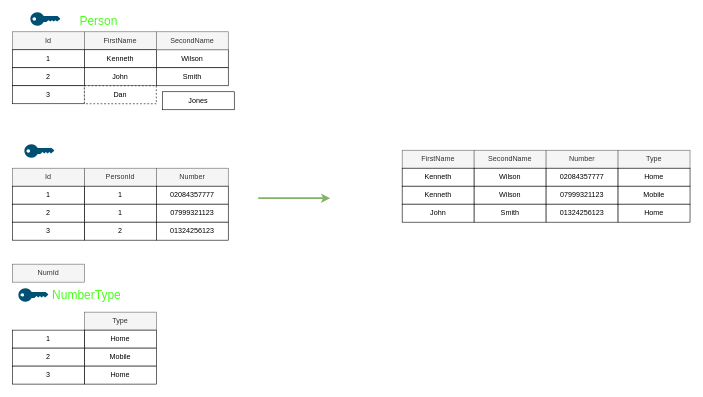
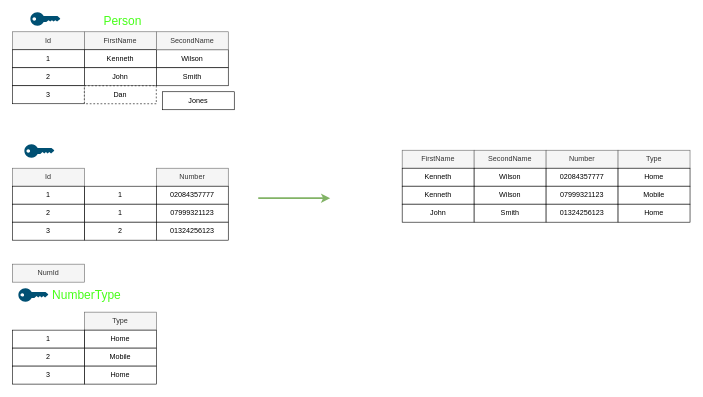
  <mxCell id="0" />
  <mxCell id="1" parent="0" />
- <mxCell id="2" value="PersonId" style="rounded=0;whiteSpace=wrap;html=1;fillColor=#f5f5f5;strokeColor=#666666;fontColor=#333333;" parent="1" vertex="1"><mxGeometry x="140" y="280" width="120" height="30" as="geometry" /></mxCell>
  <mxCell id="3" value="Number" style="rounded=0;whiteSpace=wrap;html=1;fillColor=#f5f5f5;strokeColor=#666666;fontColor=#333333;" parent="1" vertex="1"><mxGeometry x="260" y="280" width="120" height="30" as="geometry" /></mxCell>
  <mxCell id="4" value="1" style="rounded=0;whiteSpace=wrap;html=1;" parent="1" vertex="1"><mxGeometry x="140" y="310" width="120" height="30" as="geometry" /></mxCell>
  <mxCell id="5" value="02084357777" style="rounded=0;whiteSpace=wrap;html=1;" parent="1" vertex="1"><mxGeometry x="260" y="310" width="120" height="30" as="geometry" /></mxCell>
  <mxCell id="6" value="1" style="rounded=0;whiteSpace=wrap;html=1;" parent="1" vertex="1"><mxGeometry x="140" y="340" width="120" height="30" as="geometry" /></mxCell>
  <mxCell id="7" value="07999321123" style="rounded=0;whiteSpace=wrap;html=1;" parent="1" vertex="1"><mxGeometry x="260" y="340" width="120" height="30" as="geometry" /></mxCell>
  <mxCell id="8" value="2" style="rounded=0;whiteSpace=wrap;html=1;" parent="1" vertex="1"><mxGeometry x="140" y="370" width="120" height="30" as="geometry" /></mxCell>
  <mxCell id="9" value="01324256123" style="rounded=0;whiteSpace=wrap;html=1;" parent="1" vertex="1"><mxGeometry x="260" y="370" width="120" height="30" as="geometry" /></mxCell>
  <mxCell id="10" value="" style="points=[[0,0.5,0],[0.24,0,0],[0.5,0.28,0],[0.995,0.475,0],[0.5,0.72,0],[0.24,1,0]];verticalLabelPosition=bottom;html=1;verticalAlign=top;aspect=fixed;align=center;pointerEvents=1;shape=mxgraph.cisco19.key;fillColor=#005073;strokeColor=none;" parent="1" vertex="1"><mxGeometry x="40" y="240" width="50" height="22.5" as="geometry" /></mxCell>
  <mxCell id="11" value="FirstName" style="rounded=0;whiteSpace=wrap;html=1;fillColor=#f5f5f5;strokeColor=#666666;fontColor=#333333;" parent="1" vertex="1"><mxGeometry x="670" y="250" width="120" height="30" as="geometry" /></mxCell>
  <mxCell id="12" value="SecondName" style="rounded=0;whiteSpace=wrap;html=1;fillColor=#f5f5f5;strokeColor=#666666;fontColor=#333333;" parent="1" vertex="1"><mxGeometry x="790" y="250" width="120" height="30" as="geometry" /></mxCell>
  <mxCell id="13" value="Kenneth" style="rounded=0;whiteSpace=wrap;html=1;" parent="1" vertex="1"><mxGeometry x="670" y="280" width="120" height="30" as="geometry" /></mxCell>
  <mxCell id="14" value="Wilson" style="rounded=0;whiteSpace=wrap;html=1;" parent="1" vertex="1"><mxGeometry x="790" y="280" width="120" height="30" as="geometry" /></mxCell>
  <mxCell id="15" value="" style="endArrow=classic;html=1;strokeWidth=3;fillColor=#d5e8d4;strokeColor=#82b366;" parent="1" edge="1"><mxGeometry width="50" height="50" relative="1" as="geometry"><mxPoint x="430" y="330" as="sourcePoint" /><mxPoint x="550" y="330" as="targetPoint" /></mxGeometry></mxCell>
  <mxCell id="16" value="Id" style="rounded=0;whiteSpace=wrap;html=1;fillColor=#f5f5f5;strokeColor=#666666;fontColor=#333333;" parent="1" vertex="1"><mxGeometry x="20" y="52.5" width="120" height="30" as="geometry" /></mxCell>
  <mxCell id="17" value="FirstName" style="rounded=0;whiteSpace=wrap;html=1;fillColor=#f5f5f5;strokeColor=#666666;fontColor=#333333;" parent="1" vertex="1"><mxGeometry x="140" y="52.5" width="120" height="30" as="geometry" /></mxCell>
  <mxCell id="18" value="1" style="rounded=0;whiteSpace=wrap;html=1;" parent="1" vertex="1"><mxGeometry x="20" y="82.5" width="120" height="30" as="geometry" /></mxCell>
  <mxCell id="19" value="Kenneth" style="rounded=0;whiteSpace=wrap;html=1;" parent="1" vertex="1"><mxGeometry x="140" y="82.5" width="120" height="30" as="geometry" /></mxCell>
  <mxCell id="20" value="Wilson" style="rounded=0;whiteSpace=wrap;html=1;" parent="1" vertex="1"><mxGeometry x="260" y="82.5" width="120" height="30" as="geometry" /></mxCell>
  <mxCell id="21" value="" style="points=[[0,0.5,0],[0.24,0,0],[0.5,0.28,0],[0.995,0.475,0],[0.5,0.72,0],[0.24,1,0]];verticalLabelPosition=bottom;html=1;verticalAlign=top;aspect=fixed;align=center;pointerEvents=1;shape=mxgraph.cisco19.key;fillColor=#005073;strokeColor=none;" parent="1" vertex="1"><mxGeometry x="50" y="20" width="50" height="22.5" as="geometry" /></mxCell>
- <mxCell id="22" value="Person" style="text;html=1;strokeColor=none;fillColor=none;align=center;verticalAlign=middle;whiteSpace=wrap;rounded=0;fontSize=20;fontColor=#47FF19;" parent="1" vertex="1"><mxGeometry x="144" y="22.5" width="40" height="20" as="geometry" /></mxCell>
+ <mxCell id="22" value="Person" style="text;html=1;strokeColor=none;fillColor=none;align=center;verticalAlign=middle;whiteSpace=wrap;rounded=0;fontSize=20;fontColor=#47FF19;" parent="1" vertex="1"><mxGeometry x="184" y="22.5" width="40" height="20" as="geometry" /></mxCell>
  <mxCell id="23" value="SecondName" style="rounded=0;whiteSpace=wrap;html=1;fillColor=#f5f5f5;strokeColor=#666666;fontColor=#333333;" parent="1" vertex="1"><mxGeometry x="260" y="52.5" width="120" height="30" as="geometry" /></mxCell>
  <mxCell id="24" value="2" style="rounded=0;whiteSpace=wrap;html=1;" parent="1" vertex="1"><mxGeometry x="20" y="112.5" width="120" height="30" as="geometry" /></mxCell>
  <mxCell id="25" value="John" style="rounded=0;whiteSpace=wrap;html=1;" parent="1" vertex="1"><mxGeometry x="140" y="112.5" width="120" height="30" as="geometry" /></mxCell>
  <mxCell id="26" value="Smith" style="rounded=0;whiteSpace=wrap;html=1;" parent="1" vertex="1"><mxGeometry x="260" y="112.5" width="120" height="30" as="geometry" /></mxCell>
  <mxCell id="27" value="Id" style="rounded=0;whiteSpace=wrap;html=1;fillColor=#f5f5f5;strokeColor=#666666;fontColor=#333333;" parent="1" vertex="1"><mxGeometry x="20" y="280" width="120" height="30" as="geometry" /></mxCell>
  <mxCell id="28" value="1" style="rounded=0;whiteSpace=wrap;html=1;" parent="1" vertex="1"><mxGeometry x="20" y="310" width="120" height="30" as="geometry" /></mxCell>
  <mxCell id="29" value="2" style="rounded=0;whiteSpace=wrap;html=1;" parent="1" vertex="1"><mxGeometry x="20" y="340" width="120" height="30" as="geometry" /></mxCell>
  <mxCell id="30" value="3" style="rounded=0;whiteSpace=wrap;html=1;" parent="1" vertex="1"><mxGeometry x="20" y="370" width="120" height="30" as="geometry" /></mxCell>
  <mxCell id="31" value="Number" style="rounded=0;whiteSpace=wrap;html=1;fillColor=#f5f5f5;strokeColor=#666666;fontColor=#333333;" parent="1" vertex="1"><mxGeometry x="910" y="250" width="120" height="30" as="geometry" /></mxCell>
  <mxCell id="32" value="Kenneth" style="rounded=0;whiteSpace=wrap;html=1;" parent="1" vertex="1"><mxGeometry x="670" y="310" width="120" height="30" as="geometry" /></mxCell>
  <mxCell id="33" value="Wilson" style="rounded=0;whiteSpace=wrap;html=1;" parent="1" vertex="1"><mxGeometry x="790" y="310" width="120" height="30" as="geometry" /></mxCell>
  <mxCell id="34" value="John" style="rounded=0;whiteSpace=wrap;html=1;" parent="1" vertex="1"><mxGeometry x="670" y="340" width="120" height="30" as="geometry" /></mxCell>
  <mxCell id="35" value="Smith" style="rounded=0;whiteSpace=wrap;html=1;" parent="1" vertex="1"><mxGeometry x="790" y="340" width="120" height="30" as="geometry" /></mxCell>
  <mxCell id="36" value="02084357777" style="rounded=0;whiteSpace=wrap;html=1;" parent="1" vertex="1"><mxGeometry x="910" y="280" width="120" height="30" as="geometry" /></mxCell>
  <mxCell id="37" value="07999321123" style="rounded=0;whiteSpace=wrap;html=1;" parent="1" vertex="1"><mxGeometry x="910" y="310" width="120" height="30" as="geometry" /></mxCell>
  <mxCell id="38" value="01324256123" style="rounded=0;whiteSpace=wrap;html=1;" parent="1" vertex="1"><mxGeometry x="910" y="340" width="120" height="30" as="geometry" /></mxCell>
  <mxCell id="39" value="3" style="rounded=0;whiteSpace=wrap;html=1;" vertex="1" parent="1"><mxGeometry x="20" y="142.5" width="120" height="30" as="geometry" /></mxCell>
  <mxCell id="40" value="Dan" style="rounded=0;whiteSpace=wrap;html=1;dashed=1;" vertex="1" parent="1"><mxGeometry x="140" y="142.5" width="120" height="30" as="geometry" /></mxCell>
  <mxCell id="41" value="Jones" style="rounded=0;whiteSpace=wrap;html=1;" vertex="1" parent="1"><mxGeometry x="270" y="152.5" width="120" height="30" as="geometry" /></mxCell>
  <mxCell id="42" value="Type" style="rounded=0;whiteSpace=wrap;html=1;fillColor=#f5f5f5;strokeColor=#666666;fontColor=#333333;" vertex="1" parent="1"><mxGeometry x="140" y="520" width="120" height="30" as="geometry" /></mxCell>
  <mxCell id="43" value="Home" style="rounded=0;whiteSpace=wrap;html=1;" vertex="1" parent="1"><mxGeometry x="140" y="550" width="120" height="30" as="geometry" /></mxCell>
  <mxCell id="44" value="Mobile" style="rounded=0;whiteSpace=wrap;html=1;" vertex="1" parent="1"><mxGeometry x="140" y="580" width="120" height="30" as="geometry" /></mxCell>
  <mxCell id="45" value="Home" style="rounded=0;whiteSpace=wrap;html=1;" vertex="1" parent="1"><mxGeometry x="140" y="610" width="120" height="30" as="geometry" /></mxCell>
  <mxCell id="46" value="NumId" style="rounded=0;whiteSpace=wrap;html=1;fillColor=#f5f5f5;strokeColor=#666666;fontColor=#333333;" vertex="1" parent="1"><mxGeometry x="20" y="440" width="120" height="30" as="geometry" /></mxCell>
  <mxCell id="47" value="1" style="rounded=0;whiteSpace=wrap;html=1;" vertex="1" parent="1"><mxGeometry x="20" y="550" width="120" height="30" as="geometry" /></mxCell>
  <mxCell id="48" value="2" style="rounded=0;whiteSpace=wrap;html=1;" vertex="1" parent="1"><mxGeometry x="20" y="580" width="120" height="30" as="geometry" /></mxCell>
  <mxCell id="49" value="3" style="rounded=0;whiteSpace=wrap;html=1;" vertex="1" parent="1"><mxGeometry x="20" y="610" width="120" height="30" as="geometry" /></mxCell>
  <mxCell id="50" value="Type" style="rounded=0;whiteSpace=wrap;html=1;fillColor=#f5f5f5;strokeColor=#666666;fontColor=#333333;" vertex="1" parent="1"><mxGeometry x="1030" y="250" width="120" height="30" as="geometry" /></mxCell>
  <mxCell id="51" value="Home" style="rounded=0;whiteSpace=wrap;html=1;" vertex="1" parent="1"><mxGeometry x="1030" y="280" width="120" height="30" as="geometry" /></mxCell>
  <mxCell id="52" value="Mobile" style="rounded=0;whiteSpace=wrap;html=1;" vertex="1" parent="1"><mxGeometry x="1030" y="310" width="120" height="30" as="geometry" /></mxCell>
  <mxCell id="53" value="Home" style="rounded=0;whiteSpace=wrap;html=1;" vertex="1" parent="1"><mxGeometry x="1030" y="340" width="120" height="30" as="geometry" /></mxCell>
  <mxCell id="54" value="" style="points=[[0,0.5,0],[0.24,0,0],[0.5,0.28,0],[0.995,0.475,0],[0.5,0.72,0],[0.24,1,0]];verticalLabelPosition=bottom;html=1;verticalAlign=top;aspect=fixed;align=center;pointerEvents=1;shape=mxgraph.cisco19.key;fillColor=#005073;strokeColor=none;" vertex="1" parent="1"><mxGeometry x="30" y="480" width="50" height="22.5" as="geometry" /></mxCell>
  <mxCell id="55" value="NumberType" style="text;html=1;strokeColor=none;fillColor=none;align=center;verticalAlign=middle;whiteSpace=wrap;rounded=0;fontSize=20;fontColor=#47FF19;" vertex="1" parent="1"><mxGeometry x="124" y="480" width="40" height="20" as="geometry" /></mxCell>
